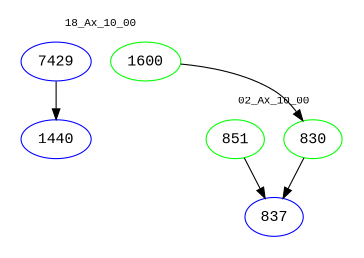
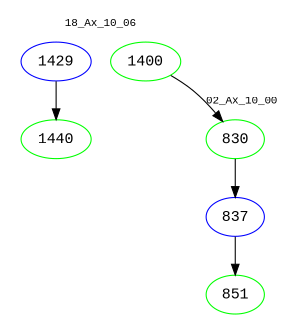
  digraph {
    fontname="Liberation Mono"
    node [color=green fontname="Liberation Mono"]
    edge [color=black fontname="Liberation Mono"]
    n1 [label=830]
    n2 [color=blue label=837]
    n3 [label=851]
-   n4 [label=1600]
-   n5 [color=blue label=7429]
-   n6 [color=blue label=1440]
+   n4 [label=1400]
+   n5 [color=blue label=1429]
+   n6 [label=1440]
    subgraph cluster_1 {
      color=white
      fontsize=10
      label="02_Ax_10_00"
      n1
      n2
      n3
    }
    subgraph cluster_2 {
      color=white
      fontsize=10
-     label="18_Ax_10_00"
+     label="18_Ax_10_06"
      n4
      n5
      n6
    }
    n1 -> n2
-   n3 -> n2
+   n2 -> n3
    n4 -> n1
    n5 -> n6
  }
